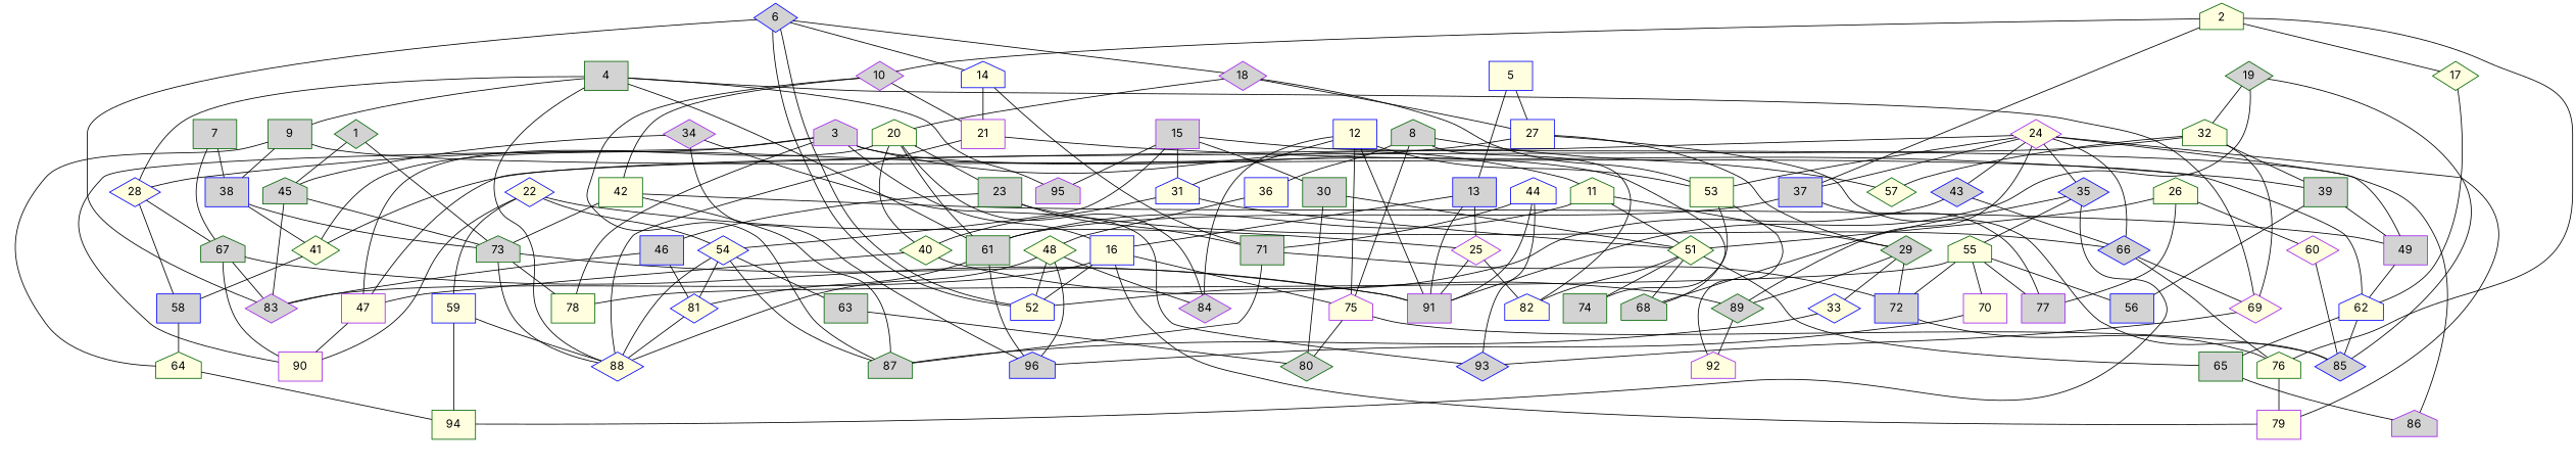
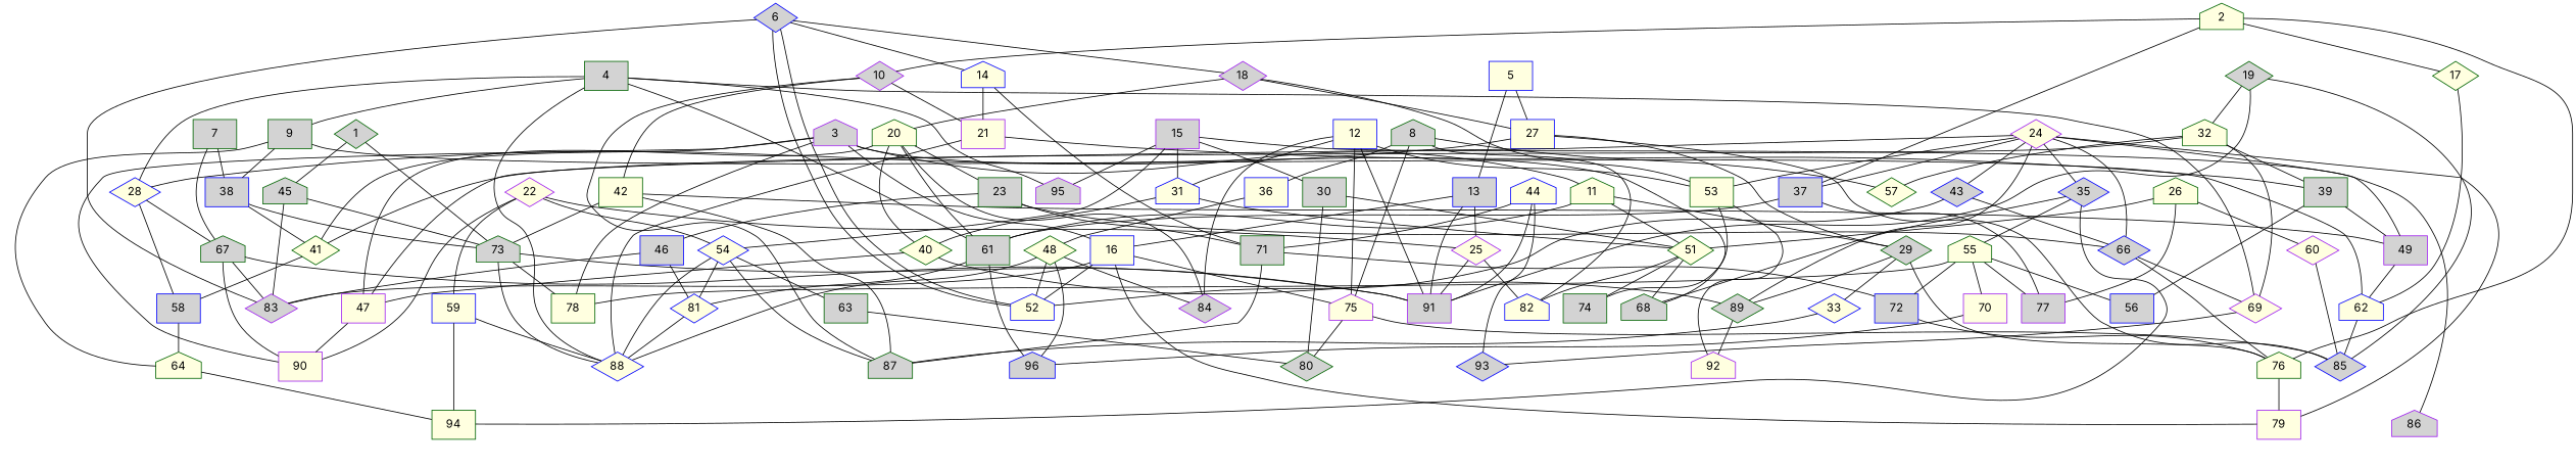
  graph {
    fontname=Inter
    node [color=darkgreen fillcolor=lightgrey fontname=Inter shape=box style=filled]
    edge [fontname=Inter]
    1 [shape=diamond]
    45 [shape=house]
    73 [shape=house]
    83 [color=purple shape=diamond]
    78 [fillcolor=lightyellow]
    88 [color=blue fillcolor=lightyellow shape=diamond]
    91 [color=purple]
    2 [fillcolor=lightyellow shape=house]
    10 [color=purple shape=diamond]
    17 [fillcolor=lightyellow shape=diamond]
    37 [color=blue]
    76 [fillcolor=lightyellow shape=house]
    21 [color=purple fillcolor=lightyellow]
    42 [fillcolor=lightyellow]
    87 [shape=house]
    62 [color=blue fillcolor=lightyellow shape=house]
    61
    77 [color=purple]
    79 [color=purple fillcolor=lightyellow]
    3 [color=purple shape=house]
    11 [fillcolor=lightyellow shape=house]
    16 [color=blue fillcolor=lightyellow]
    41 [fillcolor=lightyellow shape=diamond]
    68 [shape=house]
    90 [color=purple fillcolor=lightyellow]
    29 [shape=diamond]
    51 [fillcolor=lightyellow shape=diamond]
    52 [color=blue fillcolor=lightyellow shape=house]
    75 [color=purple fillcolor=lightyellow shape=house]
    58 [color=blue]
    4
    9
    28 [color=blue fillcolor=lightyellow shape=diamond]
    69 [color=purple fillcolor=lightyellow shape=diamond]
    95 [color=purple shape=house]
    38 [color=blue]
    64 [fillcolor=lightyellow shape=house]
    67 [shape=house]
    96 [color=blue shape=house]
    81 [color=blue fillcolor=lightyellow shape=diamond]
    93 [color=blue shape=diamond]
    5 [color=blue fillcolor=lightyellow]
    13 [color=blue]
    27 [color=blue fillcolor=lightyellow]
    25 [color=purple fillcolor=lightyellow shape=diamond]
    85 [color=blue shape=diamond]
    6 [color=blue shape=diamond]
    14 [color=blue fillcolor=lightyellow shape=house]
    18 [color=purple shape=diamond]
    71
    53 [fillcolor=lightyellow]
    20 [fillcolor=lightyellow shape=house]
    7
    8 [shape=house]
    36 [color=blue fillcolor=lightyellow]
    57 [fillcolor=lightyellow shape=diamond]
    82 [color=blue fillcolor=lightyellow shape=house]
    48 [fillcolor=lightyellow shape=diamond]
    80 [shape=diamond]
-   65
    94 [fillcolor=lightyellow]
    39
    49 [color=purple]
    89 [shape=diamond]
    33 [color=blue fillcolor=lightyellow shape=diamond]
    74
    12 [color=blue fillcolor=lightyellow]
    31 [color=blue fillcolor=lightyellow shape=house]
    84 [color=purple shape=diamond]
    40 [fillcolor=lightyellow shape=diamond]
    92 [color=purple fillcolor=lightyellow shape=house]
    72 [color=blue]
    15 [color=purple]
    30
    54 [color=blue fillcolor=lightyellow shape=diamond]
    86 [color=purple shape=house]
    63
    23
    47 [color=purple fillcolor=lightyellow]
    19 [shape=diamond]
    32 [fillcolor=lightyellow shape=house]
    46 [color=blue]
    66 [color=blue shape=diamond]
    56 [color=blue]
-   22 [color=blue fillcolor=lightyellow shape=diamond]
+   22 [color=purple fillcolor=lightyellow shape=diamond]
    59 [color=blue fillcolor=lightyellow]
    24 [color=purple fillcolor=lightyellow shape=diamond]
    35 [color=blue shape=diamond]
    43 [color=blue shape=diamond]
    55 [fillcolor=lightyellow shape=house]
    26 [fillcolor=lightyellow shape=house]
    60 [color=purple fillcolor=lightyellow shape=diamond]
-   34 [color=purple shape=diamond]
    70 [color=purple fillcolor=lightyellow]
    44 [color=blue fillcolor=lightyellow shape=house]
    1 -- 45
    1 -- 73
    45 -- 73
    45 -- 83
    73 -- 78
    73 -- 88
    73 -- 91
    2 -- 10
    2 -- 17
    2 -- 37
    2 -- 76
    10 -- 21
    10 -- 42
    10 -- 87
    17 -- 62
    37 -- 61
    37 -- 77
    76 -- 79
    21 -- 88
    21 -- 39
    42 -- 73
    42 -- 87
    42 -- 49
    62 -- 85
-   62 -- 65
    61 -- 96
    61 -- 81
    3 -- 78
    3 -- 11
    3 -- 16
    3 -- 41
    3 -- 68
    3 -- 90
    11 -- 61
    11 -- 29
    11 -- 51
    16 -- 83
    16 -- 79
    16 -- 52
    16 -- 75
    41 -- 58
-   29 -- 72
+   29 -- 76
    29 -- 89
    29 -- 33
    51 -- 68
    51 -- 82
-   51 -- 65
    51 -- 74
    75 -- 85
    75 -- 80
    58 -- 64
    4 -- 88
    4 -- 61
    4 -- 9
    4 -- 28
    4 -- 69
    4 -- 95
    9 -- 62
    9 -- 38
    9 -- 64
    28 -- 58
    28 -- 67
    69 -- 93
    38 -- 73
    38 -- 41
    64 -- 94
    67 -- 83
    67 -- 91
    67 -- 90
    81 -- 88
    5 -- 13
    5 -- 27
    13 -- 91
    13 -- 16
    13 -- 25
    27 -- 29
    27 -- 28
    27 -- 85
    25 -- 91
    25 -- 82
    6 -- 83
    6 -- 52
    6 -- 52
    6 -- 14
    6 -- 18
    14 -- 21
    14 -- 71
    18 -- 27
    18 -- 53
    18 -- 20
    71 -- 87
    71 -- 72
    53 -- 74
    53 -- 92
    20 -- 61
    20 -- 84
    20 -- 40
    20 -- 23
    20 -- 47
    7 -- 38
    7 -- 67
    8 -- 75
    8 -- 36
    8 -- 57
    8 -- 82
    36 -- 48
    48 -- 88
    48 -- 52
    48 -- 96
    48 -- 84
-   65 -- 86
    39 -- 49
    39 -- 56
    49 -- 62
    89 -- 92
    33 -- 87
    12 -- 91
    12 -- 75
    12 -- 53
    12 -- 31
    12 -- 84
    31 -- 51
    31 -- 40
    40 -- 89
    40 -- 47
    72 -- 76
    15 -- 95
    15 -- 31
    15 -- 30
    15 -- 54
    15 -- 86
    30 -- 51
    30 -- 80
    54 -- 88
    54 -- 87
    54 -- 81
    54 -- 63
    63 -- 80
    23 -- 71
    23 -- 46
    23 -- 66
    47 -- 90
    19 -- 91
    19 -- 85
    19 -- 32
    32 -- 41
    32 -- 69
    32 -- 57
    32 -- 39
    46 -- 83
    46 -- 81
    66 -- 76
    66 -- 69
    22 -- 90
    22 -- 25
    22 -- 54
    22 -- 59
    59 -- 88
    59 -- 94
    24 -- 37
    24 -- 79
    24 -- 53
    24 -- 49
    24 -- 89
    24 -- 47
    24 -- 66
    24 -- 35
    24 -- 43
    35 -- 68
    35 -- 94
    35 -- 55
    43 -- 52
    43 -- 66
    55 -- 78
    55 -- 77
    55 -- 72
    55 -- 56
    55 -- 70
    26 -- 77
    26 -- 51
    26 -- 60
    60 -- 85
-   34 -- 45
-   34 -- 96
-   34 -- 93
    70 -- 96
    44 -- 91
    44 -- 93
    44 -- 71
  }
